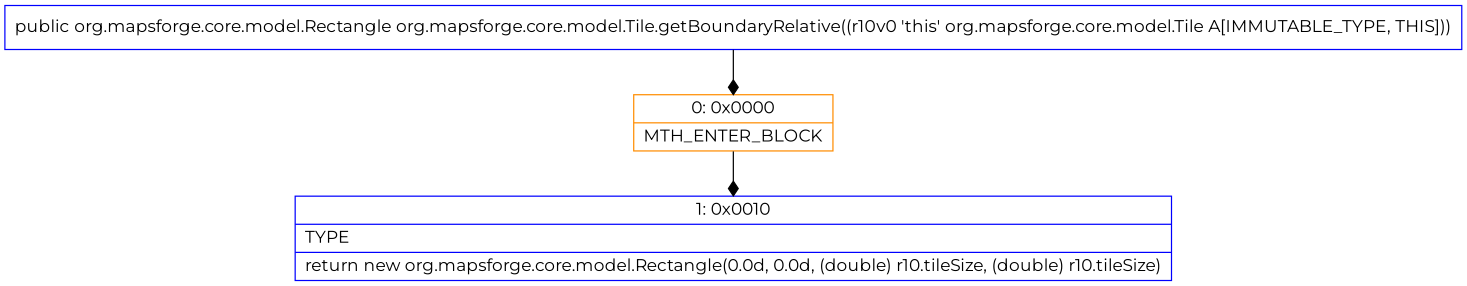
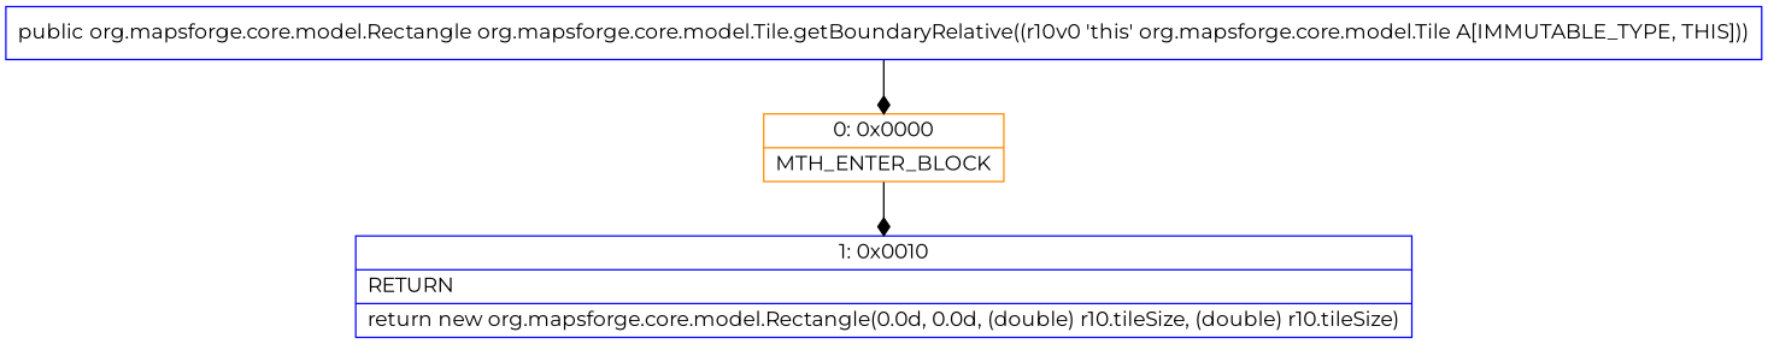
  digraph {
    fontname=Montserrat
    node [shape=record color=blue fontname=Montserrat]
    edge [arrowhead=diamond fontname=Montserrat]
    n1 [label="{0\:\ 0x0000|MTH_ENTER_BLOCK\l}" color=darkorange]
-   n2 [label="{1\:\ 0x0010|TYPE\l|return new org.mapsforge.core.model.Rectangle(0.0d, 0.0d, (double) r10.tileSize, (double) r10.tileSize)\l}"]
+   n2 [label="{1\:\ 0x0010|RETURN\l|return new org.mapsforge.core.model.Rectangle(0.0d, 0.0d, (double) r10.tileSize, (double) r10.tileSize)\l}"]
    n3 [label="{public org.mapsforge.core.model.Rectangle org.mapsforge.core.model.Tile.getBoundaryRelative((r10v0 'this' org.mapsforge.core.model.Tile A[IMMUTABLE_TYPE, THIS])) }"]
    n1 -> n2
    n3 -> n1
  }
